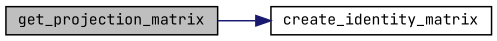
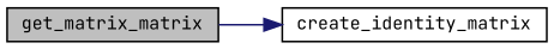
  digraph {
    rankdir=LR
    fontname="JetBrains Mono"
    node [color=black fontname="JetBrains Mono" fontsize=10 shape=record style=filled]
-   n1 [fillcolor=grey75 fontcolor=black height=0.2 label=get_projection_matrix width=0.4]
+   n1 [fillcolor=grey75 fontcolor=black height=0.2 label=get_matrix_matrix width=0.4]
    n2 [fillcolor=white height=0.2 label=create_identity_matrix width=0.4]
    n1 -> n2 [color=midnightblue fontname="JetBrains Mono" fontsize=10 labelfontname=Helvetica labelfontsize=10 style=solid]
  }
